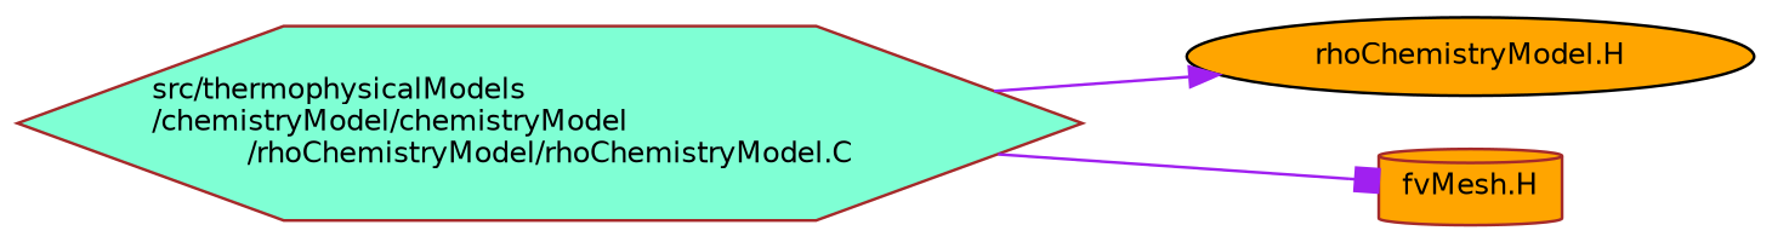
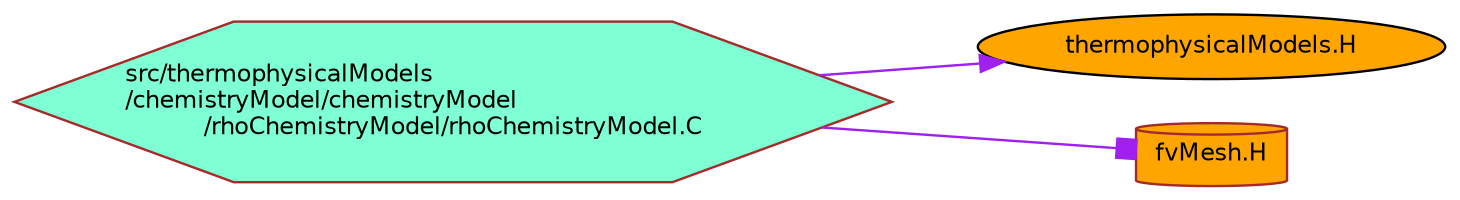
  digraph {
    rankdir=LR
    node [color=brown fillcolor=orange fontname=Helvetica fontsize=10 style=filled]
    edge [color=purple fontname=Helvetica fontsize=10 labelfontname=Helvetica labelfontsize=10 style=solid]
    n1 [fillcolor=aquamarine fontcolor=black height=0.2 label="src/thermophysicalModels\l/chemistryModel/chemistryModel\l/rhoChemistryModel/rhoChemistryModel.C" shape=hexagon width=0.4]
-   n2 [color=black height=0.2 label="rhoChemistryModel.H" shape=ellipse width=0.4]
+   n2 [color=black height=0.2 label="thermophysicalModels.H" shape=ellipse width=0.4]
    n3 [height=0.2 label="fvMesh.H" shape=cylinder width=0.4]
    n1 -> n2 [arrowhead=normal]
    n1 -> n3 [arrowhead=box]
  }
